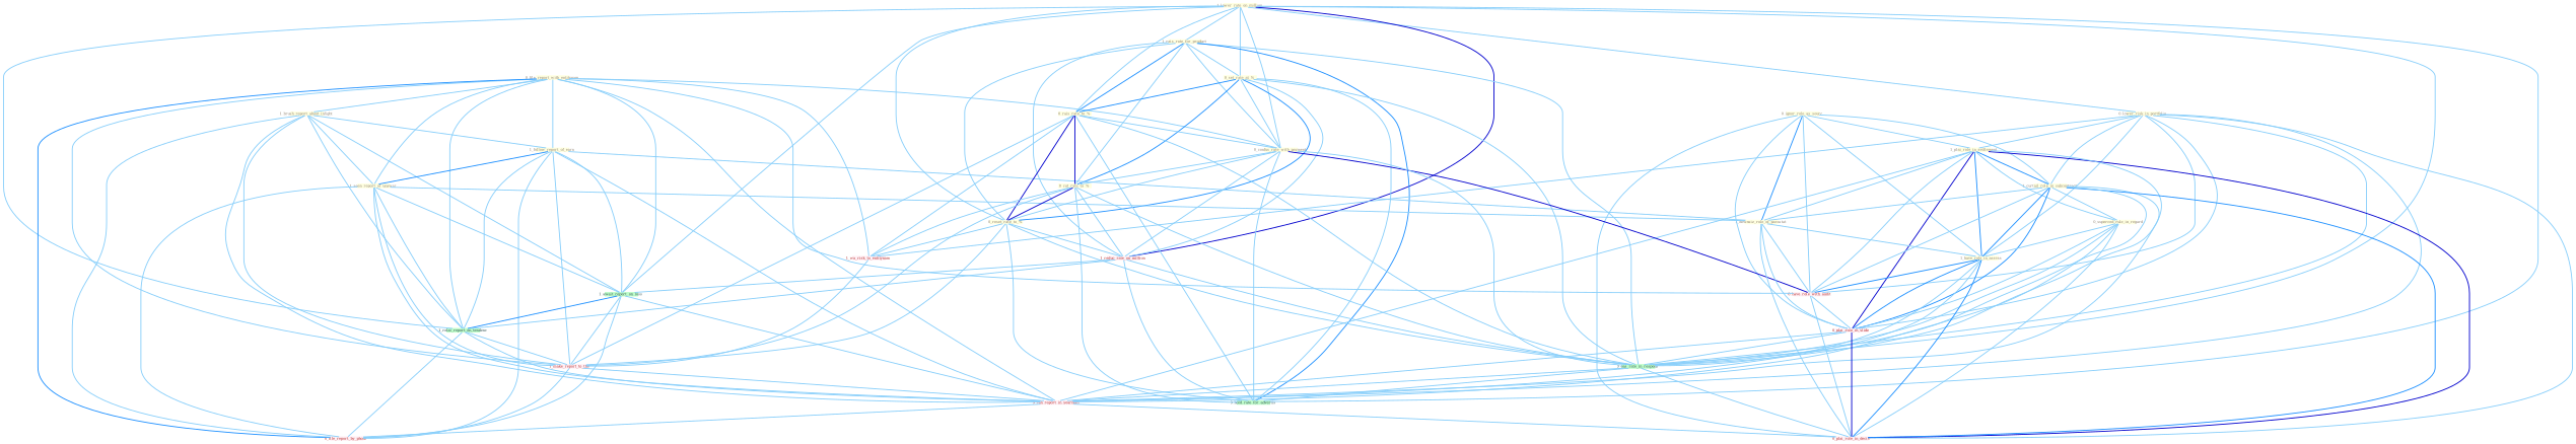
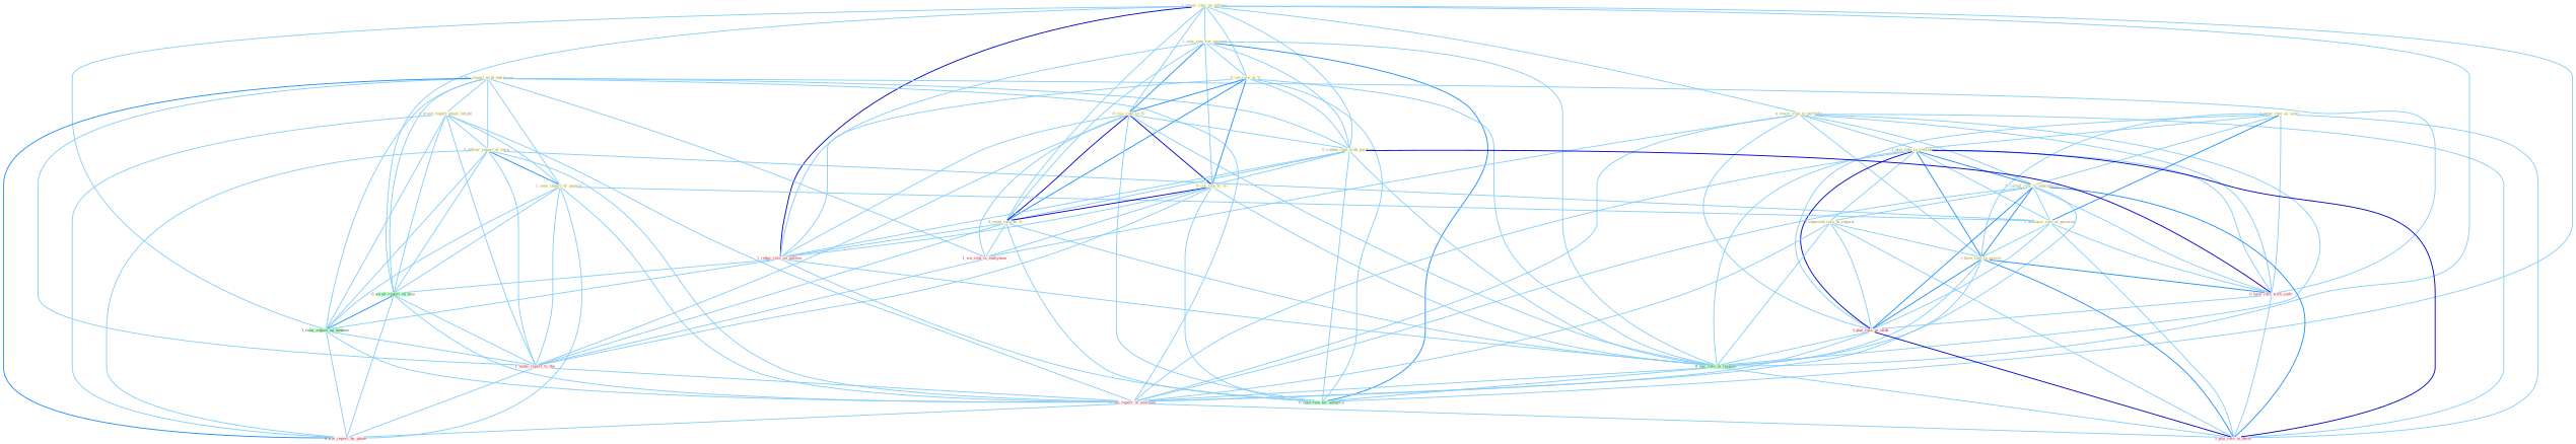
  graph {
    node [color="#ffffe0" fixedsize=true fontcolor="#8b7d6b" fontsize=4 shape=polygon style=filled]
    edge [color="#87cefa" w=1]
    "1_lower_rate_on_million " [height=.06 width=.5]
-   "1_rais_rate_for_product " [height=.06 width=.5]
+   "1_rais_rate_for_product " [height=.06 width=.5 label="1_rais_rate_for_respons"]
    "0_file_report_with_entitynam " [height=.06 width=.5]
    "1_brush_report_about_infight " [height=.06 width=.5]
    "0_set_rate_at_% " [height=.06 width=.5]
-   "0_lower_risk_in_portfolio " [height=.06 width=.5]
+   "0_lower_risk_in_portfolio " [height=.06 width=.5 label="4_lower_risk_in_portfolio"]
    "1_follow_report_of_earn " [height=.06 width=.5]
    "0_rais_rate_to_% " [height=.06 width=.5]
    "0_ignor_role_as_sourc " [height=.06 width=.5]
    "1_plai_role_in_settlement " [height=.06 width=.5]
    "1_seen_report_of_unawar " [height=.06 width=.5]
    "1_curtail_role_in_subcontract " [height=.06 width=.5]
    "0_confus_rate_with_payment " [height=.06 width=.5]
    "0_superced_rule_in_regard " [height=.06 width=.5]
    "1_downsiz_role_of_parastat " [height=.06 width=.5]
    "1_have_role_in_assess " [height=.06 width=.5]
    "0_cut_rate_to_% " [height=.06 width=.5]
    "0_reset_rate_to_% " [height=.06 width=.5]
    "1_wa_risk_to_entitynam " [color="#fff0f5" fontcolor="#b22222" height=.06 width=.5]
    "0_have_role_with_audit " [color="#fff0f5" fontcolor="#b22222" height=.06 width=.5]
    "1_reduc_rate_on_million " [color="#fff0f5" fontcolor="#b22222" height=.06 width=.5]
    "0_plai_role_in_slide " [color="#fff0f5" fontcolor="#b22222" height=.06 width=.5]
    "1_make_report_to_the " [color="#fff0f5" fontcolor="#b22222" height=.06 width=.5]
    "0_ran_report_in_yearnum " [color="#fff0f5" fontcolor="#b22222" height=.06 width=.5]
    "0_file_report_by_phone " [color="#fff0f5" fontcolor="#b22222" height=.06 width=.5]
    "0_plai_role_in_decis " [color="#fff0f5" fontcolor="#b22222" height=.06 width=.5]
-   "1_await_report_on_loss " [color="#BDFCC9" fontcolor="#2f4f4f" height=.06 width=.5]
+   "1_await_report_on_loss " [color="#BDFCC9" fontcolor="#2f4f4f" height=.06 width=.5 label="0_await_report_on_loss"]
    "1_relai_report_on_tendenc " [color="#BDFCC9" fontcolor="#2f4f4f" height=.06 width=.5]
    "0_eas_rate_in_respons " [color="#BDFCC9" fontcolor="#2f4f4f" height=.06 width=.5]
    "0_hold_rate_for_advertis " [color="#BDFCC9" fontcolor="#2f4f4f" height=.06 width=.5]
    subgraph sub_1 {
      "1_lower_rate_on_million "
      "1_rais_rate_for_product "
      "0_file_report_with_entitynam "
      "1_brush_report_about_infight "
      "0_set_rate_at_% "
      "0_lower_risk_in_portfolio "
      "1_follow_report_of_earn "
      "0_rais_rate_to_% "
      "0_ignor_role_as_sourc "
      "1_plai_role_in_settlement "
      "1_seen_report_of_unawar "
      "1_curtail_role_in_subcontract "
      "0_confus_rate_with_payment "
      "0_superced_rule_in_regard "
      "1_downsiz_role_of_parastat "
      "1_have_role_in_assess "
      "0_cut_rate_to_% "
      "0_reset_rate_to_% "
    }
    subgraph sub_2 {
      "1_wa_risk_to_entitynam "
      "0_have_role_with_audit "
      "1_reduc_rate_on_million "
      "0_plai_role_in_slide "
      "1_make_report_to_the "
      "0_ran_report_in_yearnum "
      "0_file_report_by_phone "
      "0_plai_role_in_decis "
    }
    "1_lower_rate_on_million " -- "1_rais_rate_for_product "
    "1_lower_rate_on_million " -- "0_set_rate_at_% "
    "1_lower_rate_on_million " -- "0_lower_risk_in_portfolio "
    "1_lower_rate_on_million " -- "0_rais_rate_to_% "
    "1_lower_rate_on_million " -- "0_confus_rate_with_payment "
    "1_lower_rate_on_million " -- "0_reset_rate_to_% "
    "1_lower_rate_on_million " -- "1_reduc_rate_on_million " [color="#0000cd" w=3]
    "1_lower_rate_on_million " -- "1_await_report_on_loss "
    "1_lower_rate_on_million " -- "1_relai_report_on_tendenc "
    "1_lower_rate_on_million " -- "0_eas_rate_in_respons "
    "1_lower_rate_on_million " -- "0_hold_rate_for_advertis "
    "1_rais_rate_for_product " -- "0_set_rate_at_% "
    "1_rais_rate_for_product " -- "0_rais_rate_to_% " [color="#1e90ff" w=2]
    "1_rais_rate_for_product " -- "0_confus_rate_with_payment "
    "1_rais_rate_for_product " -- "0_cut_rate_to_% "
    "1_rais_rate_for_product " -- "0_reset_rate_to_% "
    "1_rais_rate_for_product " -- "1_reduc_rate_on_million "
    "1_rais_rate_for_product " -- "0_eas_rate_in_respons "
    "1_rais_rate_for_product " -- "0_hold_rate_for_advertis " [color="#1e90ff" w=2]
    "0_file_report_with_entitynam " -- "1_brush_report_about_infight "
    "0_file_report_with_entitynam " -- "1_follow_report_of_earn "
    "0_file_report_with_entitynam " -- "1_seen_report_of_unawar "
    "0_file_report_with_entitynam " -- "0_confus_rate_with_payment "
    "0_file_report_with_entitynam " -- "1_wa_risk_to_entitynam "
    "0_file_report_with_entitynam " -- "0_have_role_with_audit "
    "0_file_report_with_entitynam " -- "1_make_report_to_the "
    "0_file_report_with_entitynam " -- "0_ran_report_in_yearnum "
    "0_file_report_with_entitynam " -- "0_file_report_by_phone " [color="#1e90ff" w=2]
    "0_file_report_with_entitynam " -- "1_await_report_on_loss "
    "0_file_report_with_entitynam " -- "1_relai_report_on_tendenc "
    "1_brush_report_about_infight " -- "1_follow_report_of_earn "
    "1_brush_report_about_infight " -- "1_seen_report_of_unawar "
    "1_brush_report_about_infight " -- "1_make_report_to_the "
    "1_brush_report_about_infight " -- "0_ran_report_in_yearnum "
    "1_brush_report_about_infight " -- "0_file_report_by_phone "
    "1_brush_report_about_infight " -- "1_await_report_on_loss "
    "1_brush_report_about_infight " -- "1_relai_report_on_tendenc "
    "0_set_rate_at_% " -- "0_rais_rate_to_% " [color="#1e90ff" w=2]
    "0_set_rate_at_% " -- "0_confus_rate_with_payment "
    "0_set_rate_at_% " -- "0_cut_rate_to_% " [color="#1e90ff" w=2]
    "0_set_rate_at_% " -- "0_reset_rate_to_% " [color="#1e90ff" w=2]
    "0_set_rate_at_% " -- "1_reduc_rate_on_million "
    "0_set_rate_at_% " -- "0_eas_rate_in_respons "
    "0_set_rate_at_% " -- "0_hold_rate_for_advertis "
    "0_lower_risk_in_portfolio " -- "1_plai_role_in_settlement "
    "0_lower_risk_in_portfolio " -- "1_curtail_role_in_subcontract "
    "0_lower_risk_in_portfolio " -- "1_have_role_in_assess "
    "0_lower_risk_in_portfolio " -- "1_wa_risk_to_entitynam "
    "0_lower_risk_in_portfolio " -- "0_have_role_with_audit "
    "0_lower_risk_in_portfolio " -- "0_plai_role_in_slide "
    "0_lower_risk_in_portfolio " -- "0_ran_report_in_yearnum "
    "0_lower_risk_in_portfolio " -- "0_plai_role_in_decis "
    "0_lower_risk_in_portfolio " -- "0_eas_rate_in_respons "
    "1_follow_report_of_earn " -- "1_seen_report_of_unawar " [color="#1e90ff" w=2]
    "1_follow_report_of_earn " -- "1_downsiz_role_of_parastat "
    "1_follow_report_of_earn " -- "1_make_report_to_the "
    "1_follow_report_of_earn " -- "0_ran_report_in_yearnum "
    "1_follow_report_of_earn " -- "0_file_report_by_phone "
    "1_follow_report_of_earn " -- "1_await_report_on_loss "
    "1_follow_report_of_earn " -- "1_relai_report_on_tendenc "
    "0_rais_rate_to_% " -- "0_confus_rate_with_payment "
    "0_rais_rate_to_% " -- "0_cut_rate_to_% " [color="#0000cd" w=3]
    "0_rais_rate_to_% " -- "0_reset_rate_to_% " [color="#0000cd" w=3]
    "0_rais_rate_to_% " -- "1_wa_risk_to_entitynam "
+   "0_rais_rate_to_% " -- "1_reduc_rate_on_million "
    "0_rais_rate_to_% " -- "1_make_report_to_the "
    "0_rais_rate_to_% " -- "0_eas_rate_in_respons "
    "0_rais_rate_to_% " -- "0_hold_rate_for_advertis "
    "0_ignor_role_as_sourc " -- "1_plai_role_in_settlement "
    "0_ignor_role_as_sourc " -- "1_curtail_role_in_subcontract "
    "0_ignor_role_as_sourc " -- "1_downsiz_role_of_parastat " [color="#1e90ff"]
    "0_ignor_role_as_sourc " -- "1_have_role_in_assess "
    "0_ignor_role_as_sourc " -- "0_have_role_with_audit "
    "0_ignor_role_as_sourc " -- "0_plai_role_in_slide "
    "0_ignor_role_as_sourc " -- "0_plai_role_in_decis "
    "1_plai_role_in_settlement " -- "1_curtail_role_in_subcontract " [color="#1e90ff" w=2]
    "1_plai_role_in_settlement " -- "0_superced_rule_in_regard "
    "1_plai_role_in_settlement " -- "1_downsiz_role_of_parastat "
    "1_plai_role_in_settlement " -- "1_have_role_in_assess " [color="#1e90ff" w=2]
    "1_plai_role_in_settlement " -- "0_have_role_with_audit "
    "1_plai_role_in_settlement " -- "0_plai_role_in_slide " [color="#0000cd" w=3]
    "1_plai_role_in_settlement " -- "0_ran_report_in_yearnum "
    "1_plai_role_in_settlement " -- "0_plai_role_in_decis " [color="#0000cd" w=3]
    "1_plai_role_in_settlement " -- "0_eas_rate_in_respons "
    "1_seen_report_of_unawar " -- "1_downsiz_role_of_parastat "
    "1_seen_report_of_unawar " -- "1_make_report_to_the "
    "1_seen_report_of_unawar " -- "0_ran_report_in_yearnum "
    "1_seen_report_of_unawar " -- "0_file_report_by_phone "
    "1_seen_report_of_unawar " -- "1_await_report_on_loss "
    "1_seen_report_of_unawar " -- "1_relai_report_on_tendenc "
    "1_curtail_role_in_subcontract " -- "0_superced_rule_in_regard "
    "1_curtail_role_in_subcontract " -- "1_downsiz_role_of_parastat "
    "1_curtail_role_in_subcontract " -- "1_have_role_in_assess " [color="#1e90ff" w=2]
    "1_curtail_role_in_subcontract " -- "0_have_role_with_audit "
    "1_curtail_role_in_subcontract " -- "0_plai_role_in_slide " [color="#1e90ff" w=2]
    "1_curtail_role_in_subcontract " -- "0_ran_report_in_yearnum "
    "1_curtail_role_in_subcontract " -- "0_plai_role_in_decis " [color="#1e90ff" w=2]
    "1_curtail_role_in_subcontract " -- "0_eas_rate_in_respons "
    "0_confus_rate_with_payment " -- "0_cut_rate_to_% "
    "0_confus_rate_with_payment " -- "0_reset_rate_to_% "
    "0_confus_rate_with_payment " -- "0_have_role_with_audit " [color="#0000cd"]
    "0_confus_rate_with_payment " -- "1_reduc_rate_on_million "
    "0_confus_rate_with_payment " -- "0_eas_rate_in_respons "
    "0_confus_rate_with_payment " -- "0_hold_rate_for_advertis "
    "0_superced_rule_in_regard " -- "1_have_role_in_assess "
    "0_superced_rule_in_regard " -- "0_plai_role_in_slide "
    "0_superced_rule_in_regard " -- "0_ran_report_in_yearnum "
    "0_superced_rule_in_regard " -- "0_plai_role_in_decis "
    "0_superced_rule_in_regard " -- "0_eas_rate_in_respons "
    "1_downsiz_role_of_parastat " -- "1_have_role_in_assess "
    "1_downsiz_role_of_parastat " -- "0_have_role_with_audit "
    "1_downsiz_role_of_parastat " -- "0_plai_role_in_slide "
    "1_downsiz_role_of_parastat " -- "0_plai_role_in_decis "
    "1_have_role_in_assess " -- "0_have_role_with_audit " [color="#1e90ff" w=2]
    "1_have_role_in_assess " -- "0_plai_role_in_slide " [color="#1e90ff" w=2]
    "1_have_role_in_assess " -- "0_ran_report_in_yearnum "
    "1_have_role_in_assess " -- "0_plai_role_in_decis " [color="#1e90ff" w=2]
    "1_have_role_in_assess " -- "0_eas_rate_in_respons "
    "0_cut_rate_to_% " -- "0_reset_rate_to_% " [color="#0000cd" w=3]
    "0_cut_rate_to_% " -- "1_wa_risk_to_entitynam "
    "0_cut_rate_to_% " -- "1_reduc_rate_on_million "
    "0_cut_rate_to_% " -- "1_make_report_to_the "
    "0_cut_rate_to_% " -- "0_eas_rate_in_respons "
    "0_cut_rate_to_% " -- "0_hold_rate_for_advertis "
    "0_reset_rate_to_% " -- "1_wa_risk_to_entitynam "
    "0_reset_rate_to_% " -- "1_reduc_rate_on_million "
    "0_reset_rate_to_% " -- "1_make_report_to_the "
    "0_reset_rate_to_% " -- "0_eas_rate_in_respons "
    "0_reset_rate_to_% " -- "0_hold_rate_for_advertis "
    "1_wa_risk_to_entitynam " -- "1_make_report_to_the "
    "0_have_role_with_audit " -- "0_plai_role_in_slide "
    "0_have_role_with_audit " -- "0_plai_role_in_decis "
    "1_reduc_rate_on_million " -- "1_await_report_on_loss "
    "1_reduc_rate_on_million " -- "1_relai_report_on_tendenc "
    "1_reduc_rate_on_million " -- "0_eas_rate_in_respons "
    "1_reduc_rate_on_million " -- "0_hold_rate_for_advertis "
    "0_plai_role_in_slide " -- "0_ran_report_in_yearnum "
    "0_plai_role_in_slide " -- "0_plai_role_in_decis " [color="#0000cd" w=3]
    "0_plai_role_in_slide " -- "0_eas_rate_in_respons "
    "1_make_report_to_the " -- "0_ran_report_in_yearnum "
    "1_make_report_to_the " -- "0_file_report_by_phone "
    "0_ran_report_in_yearnum " -- "0_file_report_by_phone "
    "0_ran_report_in_yearnum " -- "0_plai_role_in_decis "
    "1_await_report_on_loss " -- "1_make_report_to_the "
    "1_await_report_on_loss " -- "0_ran_report_in_yearnum "
    "1_await_report_on_loss " -- "0_file_report_by_phone "
    "1_await_report_on_loss " -- "1_relai_report_on_tendenc " [color="#1e90ff" w=2]
    "1_relai_report_on_tendenc " -- "1_make_report_to_the "
    "1_relai_report_on_tendenc " -- "0_ran_report_in_yearnum "
    "1_relai_report_on_tendenc " -- "0_file_report_by_phone "
    "0_eas_rate_in_respons " -- "0_ran_report_in_yearnum "
    "0_eas_rate_in_respons " -- "0_plai_role_in_decis "
    "0_eas_rate_in_respons " -- "0_hold_rate_for_advertis "
  }
